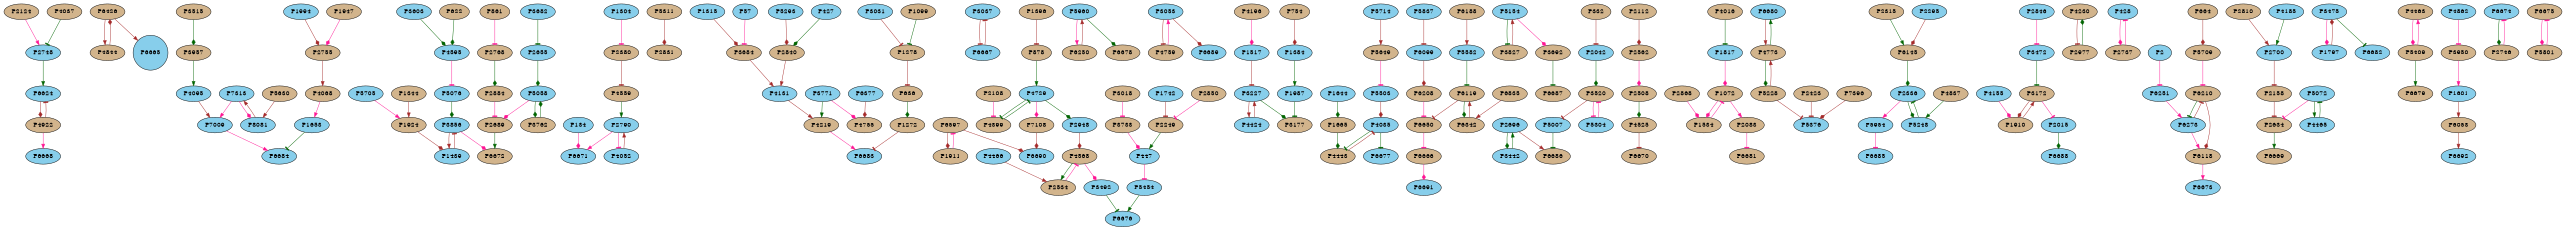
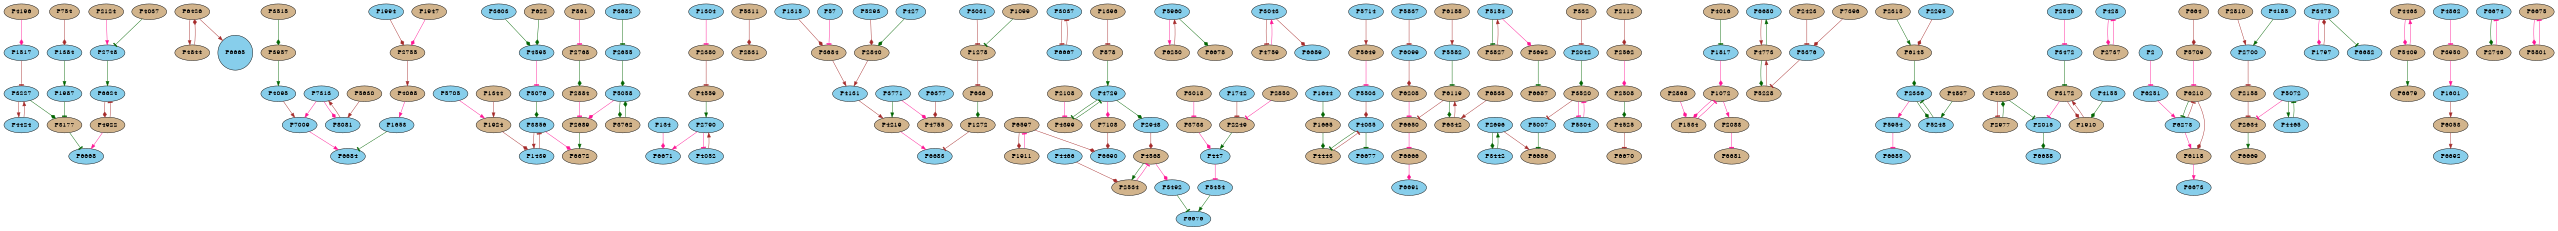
  digraph {
    node [fillcolor=tan style=filled]
    edge [arrowhead=tee color=brown]
    P6624 [fillcolor=skyblue]
    P4922
    P6668 [fillcolor=skyblue]
    P6426
    P4844
    P6665 [fillcolor=skyblue shape=circle]
    P1653 [fillcolor=skyblue]
    P6684 [fillcolor=skyblue]
    P861
    P2768
    P2884
    P2689
    P2790 [fillcolor=skyblue]
    P6671 [fillcolor=skyblue]
    P4052 [fillcolor=skyblue]
    P5311
    P2831
    P636
    P1272
    P3037 [fillcolor=skyblue]
    P6667 [fillcolor=skyblue]
    P2850
    P2249
    P447 [fillcolor=skyblue]
    P5454 [fillcolor=skyblue]
    P5960 [fillcolor=skyblue]
    P6250
    P6678
    P134 [fillcolor=skyblue]
-   P3053 [fillcolor=skyblue]
+   P3053 [fillcolor=skyblue label=P3043]
    P4759
    P6689 [fillcolor=skyblue]
    P3177
    P1315 [fillcolor=skyblue]
    P3684
    P4131 [fillcolor=skyblue]
    P4219
    P4035 [fillcolor=skyblue]
    P6677 [fillcolor=skyblue]
    P4443
    P1439 [fillcolor=skyblue]
    P1924
    P3856 [fillcolor=skyblue]
    P6672
    P5837 [fillcolor=skyblue]
    P6099 [fillcolor=skyblue]
    P6208
    P6650
    P1644 [fillcolor=skyblue]
    P1665
    P3515
    P3957
    P4095 [fillcolor=skyblue]
    P7009 [fillcolor=skyblue]
    P5154 [fillcolor=skyblue]
    P3827
    P3692
    P6687
    P2042 [fillcolor=skyblue]
    P332
    P3520
    P5007 [fillcolor=skyblue]
    P5304 [fillcolor=skyblue]
    P2748 [fillcolor=skyblue]
    P2112
    P2562
    P2508
    P4525
    P2696 [fillcolor=skyblue]
    P3442 [fillcolor=skyblue]
    P6686
    P1817 [fillcolor=skyblue]
    P1072
    P1534
    P2083
    P6681
    P6680 [fillcolor=skyblue]
    P4773
    P5228
    P2124
    P2315
    P6145
    P2336 [fillcolor=skyblue]
    P5954 [fillcolor=skyblue]
    P5248 [fillcolor=skyblue]
    P2015 [fillcolor=skyblue]
    P4230
    P2977
    P6688 [fillcolor=skyblue]
    P6685 [fillcolor=skyblue]
    P428 [fillcolor=skyblue]
    P2737
    P6676 [fillcolor=skyblue]
    P5058 [fillcolor=skyblue]
    P3762
    P7313 [fillcolor=skyblue]
    P8081 [fillcolor=skyblue]
    P6670
    P1344
    P3771 [fillcolor=skyblue]
    P4755
    P6683 [fillcolor=skyblue]
    P4559
    P5705 [fillcolor=skyblue]
    P6597
    P1911
    P6690 [fillcolor=skyblue]
    P2840
    P6673 [fillcolor=skyblue]
    P6118
    P2158
    P2634
    P6669
    P4466 [fillcolor=skyblue]
    P2534
    P4568
    P3492 [fillcolor=skyblue]
    P3018
    P3733
    P3475 [fillcolor=skyblue]
    P1797 [fillcolor=skyblue]
    P6682 [fillcolor=skyblue]
    P5072 [fillcolor=skyblue]
    P4465 [fillcolor=skyblue]
    P4463
    P5409
    P6679
    P4729 [fillcolor=skyblue]
    P4399
    P2948 [fillcolor=skyblue]
    P7108
    P1517 [fillcolor=skyblue]
    P3227 [fillcolor=skyblue]
    P4424 [fillcolor=skyblue]
    P5582 [fillcolor=skyblue]
    P6188
    P6119
    P6342
    P4595 [fillcolor=skyblue]
    P622
    P5076 [fillcolor=skyblue]
    P6666
    P6691 [fillcolor=skyblue]
    P6210
    P6273 [fillcolor=skyblue]
    P664
    P5709
    P1994 [fillcolor=skyblue]
    P2755
    P4068
    P2700 [fillcolor=skyblue]
    P2295 [fillcolor=skyblue]
    P5503 [fillcolor=skyblue]
    P5714 [fillcolor=skyblue]
    P5649
    P1742 [fillcolor=skyblue]
    P5630
    P2846 [fillcolor=skyblue]
    P3472 [fillcolor=skyblue]
    P3172
    P1910
    P4862 [fillcolor=skyblue]
    P3950
    P1601 [fillcolor=skyblue]
    P6053
    P1384 [fillcolor=skyblue]
    P754
    P1987 [fillcolor=skyblue]
    P6674 [fillcolor=skyblue]
    P2746
    P4196
    P6692 [fillcolor=skyblue]
    P4037
    P2 [fillcolor=skyblue]
    P6251 [fillcolor=skyblue]
    P6675
    P5801
    P3031 [fillcolor=skyblue]
    P1278
    P5293 [fillcolor=skyblue]
    P2655 [fillcolor=skyblue]
    P2108
    P4837
    P427 [fillcolor=skyblue]
    P6377 [fillcolor=skyblue]
    P5376 [fillcolor=skyblue]
    P2423
    P2810
    P4016
    P2380
    P6835
    P3603 [fillcolor=skyblue]
    P878
    P1304 [fillcolor=skyblue]
    P7396
    P57 [fillcolor=skyblue]
    P4185 [fillcolor=skyblue]
    P1396
    P3682 [fillcolor=skyblue]
    P1099
    P1947
    P4155 [fillcolor=skyblue]
    P2868
    P6624 -> P4922 [arrowhead=diamond]
    P4922 -> P6624
    P4922 -> P6668 [arrowhead=normal color=deeppink]
    P6426 -> P4844 [arrowhead=normal]
    P6426 -> P6665 [arrowhead=normal]
    P4844 -> P6426 [arrowhead=diamond]
    P1653 -> P6684 [color=darkgreen]
    P861 -> P2768 [color=deeppink]
    P2768 -> P2884 [arrowhead=diamond color=darkgreen]
    P2884 -> P2689 [color=deeppink]
    P2689 -> P6672 [arrowhead=normal color=darkgreen]
    P2790 -> P6671 [arrowhead=normal color=deeppink]
    P2790 -> P4052 [color=deeppink]
    P4052 -> P2790 [arrowhead=normal]
    P5311 -> P2831 [arrowhead=diamond]
    P636 -> P1272 [arrowhead=diamond color=darkgreen]
    P1272 -> P6683
    P3037 -> P6667
    P6667 -> P3037
    P2850 -> P2249 [color=deeppink]
    P2249 -> P447 [arrowhead=normal color=darkgreen]
    P447 -> P5454 [color=deeppink]
    P5454 -> P6676 [arrowhead=normal color=darkgreen]
    P5960 -> P6250 [arrowhead=normal color=deeppink]
    P5960 -> P6678 [arrowhead=diamond color=darkgreen]
    P6250 -> P5960 [arrowhead=normal]
    P134 -> P6671 [arrowhead=diamond color=deeppink]
    P3053 -> P4759
    P3053 -> P6689 [arrowhead=diamond]
    P4759 -> P3053 [arrowhead=normal color=deeppink]
+   P3177 -> P6668 [color=darkgreen]
    P1315 -> P3684 [arrowhead=diamond]
    P3684 -> P4131 [arrowhead=normal]
    P4131 -> P4219 [arrowhead=normal]
    P4219 -> P6683 [arrowhead=normal color=deeppink]
    P4035 -> P6677 [color=darkgreen]
    P4035 -> P4443 [color=darkgreen]
    P4443 -> P4035
    P1439 -> P3856
    P1924 -> P1439 [arrowhead=diamond]
    P3856 -> P1439 [arrowhead=normal]
    P3856 -> P6672 [arrowhead=diamond color=deeppink]
    P5837 -> P6099
    P6099 -> P6208 [arrowhead=diamond]
    P6208 -> P6650 [color=deeppink]
    P6650 -> P6666 [color=deeppink]
    P1644 -> P1665 [arrowhead=diamond color=darkgreen]
    P1665 -> P4443 [arrowhead=diamond color=darkgreen]
    P3515 -> P3957 [arrowhead=diamond color=darkgreen]
    P3957 -> P4095 [arrowhead=normal color=darkgreen]
    P4095 -> P7009 [arrowhead=normal]
    P7009 -> P6684 [arrowhead=normal color=deeppink]
    P5154 -> P3827 [color=darkgreen]
    P5154 -> P3692 [arrowhead=diamond color=deeppink]
    P3827 -> P5154 [arrowhead=normal]
    P3692 -> P6687 [color=darkgreen]
    P2042 -> P3520 [arrowhead=diamond color=darkgreen]
    P332 -> P2042
    P3520 -> P5007
    P3520 -> P5304 [color=deeppink]
    P5007 -> P6686 [color=darkgreen]
    P5304 -> P3520 [color=deeppink]
    P2748 -> P6624 [arrowhead=normal color=darkgreen]
    P2112 -> P2562 [arrowhead=diamond]
    P2562 -> P2508 [arrowhead=diamond color=deeppink]
    P2508 -> P4525 [arrowhead=diamond color=darkgreen]
    P4525 -> P6670
    P2696 -> P3442 [arrowhead=diamond color=darkgreen]
    P2696 -> P6686 [arrowhead=normal]
    P3442 -> P2696 [arrowhead=normal color=darkgreen]
    P1817 -> P1072 [arrowhead=diamond color=deeppink]
    P1072 -> P1534 [arrowhead=diamond color=deeppink]
    P1072 -> P2083 [arrowhead=normal color=deeppink]
    P1534 -> P1072 [color=deeppink]
    P2083 -> P6681 [color=deeppink]
    P6680 -> P4773 [arrowhead=normal]
    P4773 -> P6680 [arrowhead=normal color=darkgreen]
    P4773 -> P5228 [arrowhead=diamond color=darkgreen]
    P5228 -> P4773 [arrowhead=normal]
    P2124 -> P2748 [arrowhead=normal color=deeppink]
    P2315 -> P6145 [arrowhead=normal color=darkgreen]
    P6145 -> P2336 [arrowhead=diamond color=darkgreen]
    P2336 -> P5954 [arrowhead=normal color=deeppink]
    P2336 -> P5248 [arrowhead=diamond color=darkgreen]
    P5954 -> P6685 [color=deeppink]
    P5248 -> P2336 [color=darkgreen]
    P2015 -> P6688 [arrowhead=diamond color=darkgreen]
+   P4230 -> P2015 [color=darkgreen]
    P4230 -> P2977
    P2977 -> P4230 [arrowhead=diamond color=darkgreen]
    P428 -> P2737 [arrowhead=diamond color=deeppink]
    P2737 -> P428 [color=deeppink]
    P5058 -> P2689 [arrowhead=diamond color=deeppink]
    P5058 -> P3762 [arrowhead=diamond color=darkgreen]
    P3762 -> P5058 [arrowhead=diamond color=darkgreen]
    P7313 -> P7009 [arrowhead=normal color=deeppink]
    P7313 -> P8081 [arrowhead=diamond color=deeppink]
    P8081 -> P7313 [arrowhead=normal]
    P1344 -> P1924 [arrowhead=normal]
    P3771 -> P4219 [arrowhead=normal color=darkgreen]
    P3771 -> P4755 [arrowhead=diamond color=deeppink]
    P4559 -> P2790 [arrowhead=normal color=darkgreen]
    P5705 -> P1924 [arrowhead=normal color=deeppink]
    P6597 -> P1911 [arrowhead=diamond]
    P6597 -> P6690 [arrowhead=diamond]
    P1911 -> P6597 [color=deeppink]
    P2840 -> P4131 [arrowhead=normal]
    P6118 -> P6673 [arrowhead=normal color=deeppink]
    P2158 -> P2634
    P2634 -> P6669 [arrowhead=normal color=darkgreen]
-   P4466 -> P2534 [arrowhead=normal]
+   P4466 -> P2534 [arrowhead=diamond]
    P2534 -> P4568 [color=deeppink]
    P4568 -> P2534 [arrowhead=normal color=darkgreen]
    P4568 -> P3492 [arrowhead=diamond color=deeppink]
    P3492 -> P6676 [color=darkgreen]
    P3018 -> P3733 [color=deeppink]
    P3733 -> P447 [arrowhead=diamond color=deeppink]
    P3475 -> P1797 [arrowhead=diamond color=deeppink]
    P3475 -> P6682 [color=darkgreen]
    P1797 -> P3475 [arrowhead=diamond]
    P5072 -> P2634 [color=deeppink]
    P5072 -> P4465 [arrowhead=normal color=darkgreen]
    P4465 -> P5072 [color=darkgreen]
    P4463 -> P5409 [arrowhead=diamond color=deeppink]
    P5409 -> P4463 [arrowhead=normal color=deeppink]
    P5409 -> P6679 [arrowhead=normal color=darkgreen]
    P4729 -> P4399 [color=darkgreen]
    P4729 -> P2948 [arrowhead=diamond color=darkgreen]
    P4729 -> P7108 [arrowhead=diamond color=deeppink]
    P4399 -> P4729 [color=darkgreen]
    P2948 -> P4568 [arrowhead=diamond]
    P7108 -> P6690 [arrowhead=diamond]
    P1517 -> P3227
    P3227 -> P3177 [arrowhead=diamond color=darkgreen]
    P3227 -> P4424 [arrowhead=normal]
    P4424 -> P3227 [arrowhead=normal]
    P5582 -> P6119 [color=darkgreen]
    P6188 -> P5582 [arrowhead=normal]
    P6119 -> P6650
    P6119 -> P6342 [arrowhead=diamond color=darkgreen]
    P6342 -> P6119 [arrowhead=normal]
    P4595 -> P5076 [color=deeppink]
    P622 -> P4595 [arrowhead=diamond color=darkgreen]
    P5076 -> P3856 [arrowhead=diamond color=darkgreen]
    P6666 -> P6691 [arrowhead=diamond color=deeppink]
    P6210 -> P6118 [arrowhead=diamond]
    P6210 -> P6273 [color=darkgreen]
    P6273 -> P6118 [arrowhead=normal color=deeppink]
    P6273 -> P6210
    P664 -> P5709 [arrowhead=diamond]
    P5709 -> P6210 [color=deeppink]
    P1994 -> P2755 [arrowhead=diamond]
    P2755 -> P4068 [arrowhead=normal]
    P4068 -> P1653 [arrowhead=normal color=deeppink]
    P2700 -> P2158
    P2295 -> P6145 [arrowhead=diamond]
    P5503 -> P4035 [arrowhead=diamond]
    P5714 -> P5649 [arrowhead=normal]
    P5649 -> P5503 [color=deeppink]
    P1742 -> P2249
    P5630 -> P8081 [arrowhead=normal]
    P2846 -> P3472 [color=deeppink]
    P3472 -> P3172 [color=darkgreen]
    P3172 -> P2015 [color=deeppink]
    P3172 -> P1910 [arrowhead=diamond]
    P1910 -> P3172 [arrowhead=normal]
    P4862 -> P3950 [color=deeppink]
    P3950 -> P1601 [arrowhead=normal color=deeppink]
    P1601 -> P6053 [arrowhead=normal]
    P6053 -> P6692 [arrowhead=normal]
    P1384 -> P1987 [arrowhead=normal color=darkgreen]
    P754 -> P1384 [arrowhead=diamond]
    P1987 -> P3177 [color=darkgreen]
    P6674 -> P2746 [arrowhead=diamond color=darkgreen]
    P2746 -> P6674 [color=deeppink]
    P4196 -> P1517 [arrowhead=diamond color=deeppink]
    P4037 -> P2748 [color=darkgreen]
    P2 -> P6251 [color=deeppink]
    P6251 -> P6273 [arrowhead=normal color=deeppink]
    P6675 -> P5801 [arrowhead=diamond color=deeppink]
    P5801 -> P6675 [color=deeppink]
    P3031 -> P1278
    P1278 -> P636
    P5293 -> P2840 [arrowhead=diamond]
    P2655 -> P5058 [arrowhead=diamond color=darkgreen]
    P2108 -> P4399 [color=deeppink]
    P4837 -> P5248 [arrowhead=normal color=darkgreen]
    P427 -> P2840 [arrowhead=diamond color=darkgreen]
    P6377 -> P4755 [arrowhead=diamond]
-   P5228 -> P5376
+   P5376 -> P5228
    P2423 -> P5376
    P2810 -> P2700 [arrowhead=normal]
    P4016 -> P1817 [color=darkgreen]
    P2380 -> P4559
    P6835 -> P6342 [arrowhead=normal]
    P3603 -> P4595 [arrowhead=diamond color=darkgreen]
    P878 -> P4729 [arrowhead=normal color=darkgreen]
    P1304 -> P2380 [color=deeppink]
    P7396 -> P5376 [arrowhead=diamond]
    P57 -> P3684 [color=deeppink]
    P4185 -> P2700 [arrowhead=normal color=darkgreen]
    P1396 -> P878
    P3682 -> P2655 [color=darkgreen]
    P1099 -> P1278 [color=darkgreen]
    P1947 -> P2755 [arrowhead=diamond color=deeppink]
-   P4155 -> P1910 [arrowhead=diamond color=deeppink]
+   P4155 -> P1910 [arrowhead=diamond color=darkgreen]
    P2868 -> P1534 [arrowhead=diamond color=deeppink]
  }
